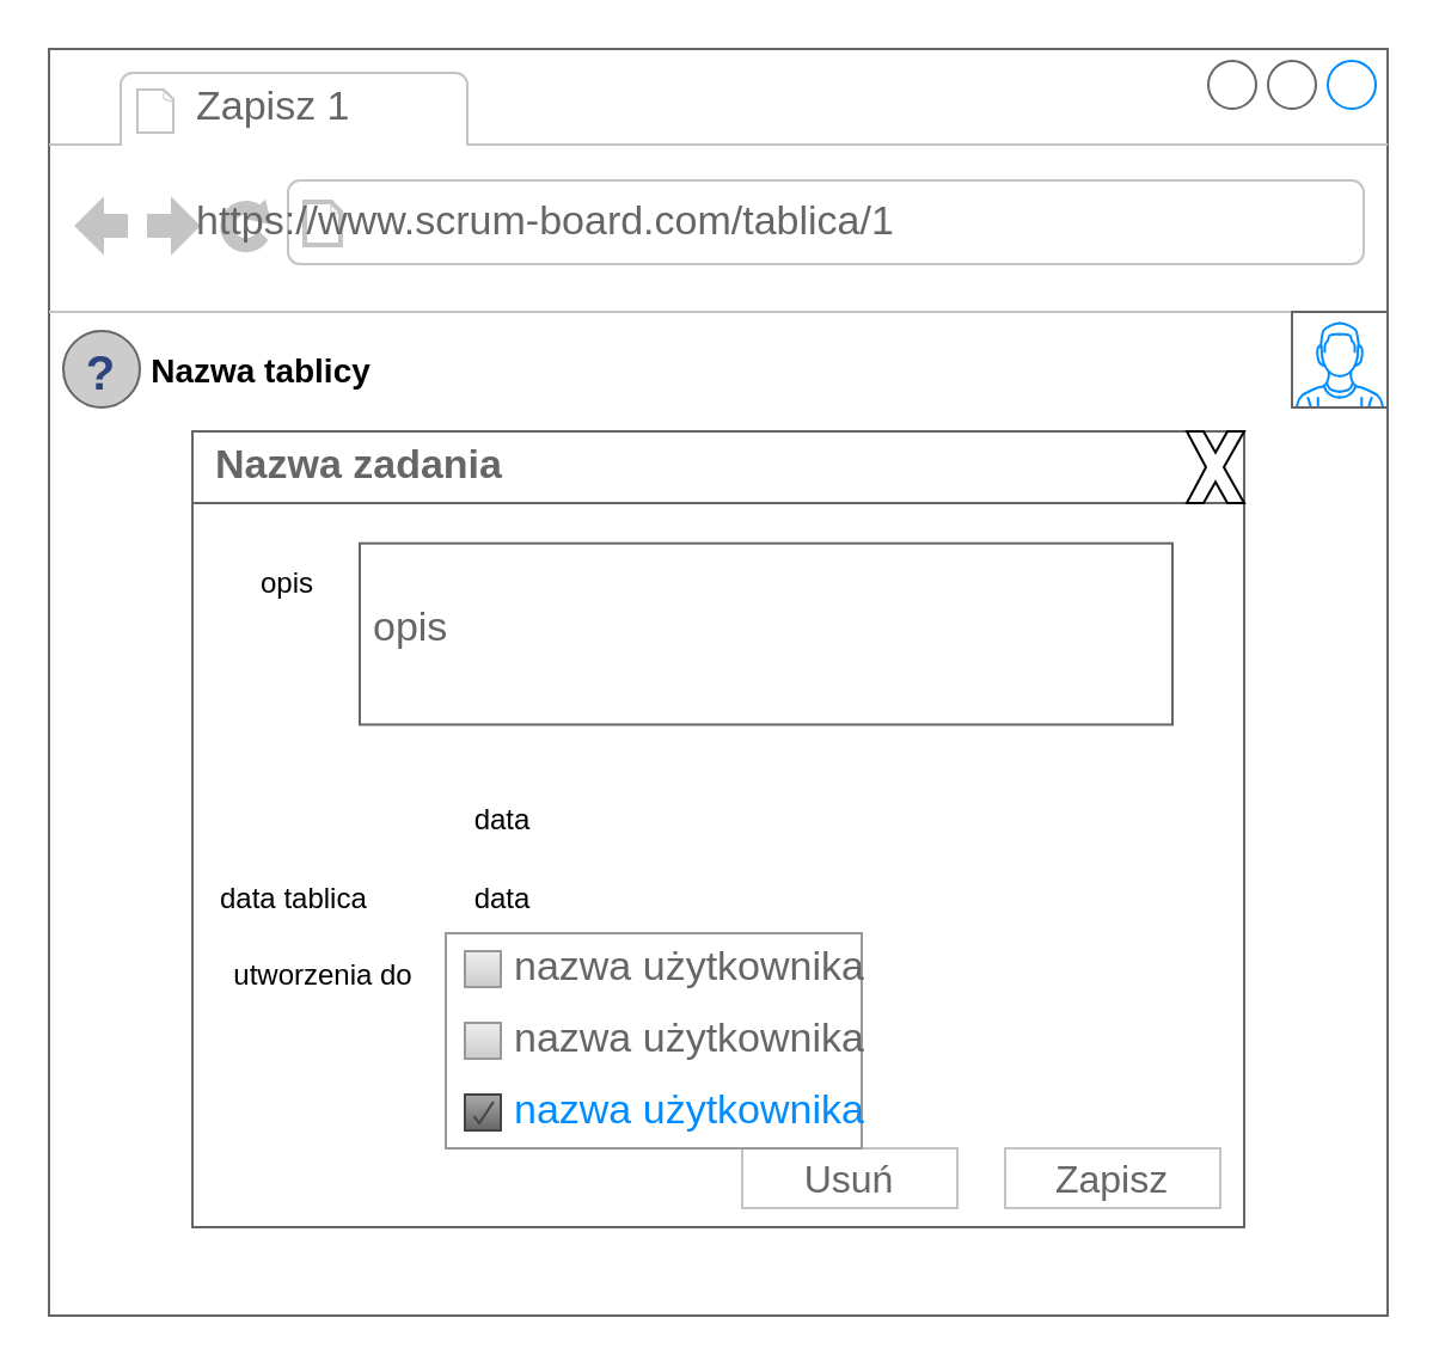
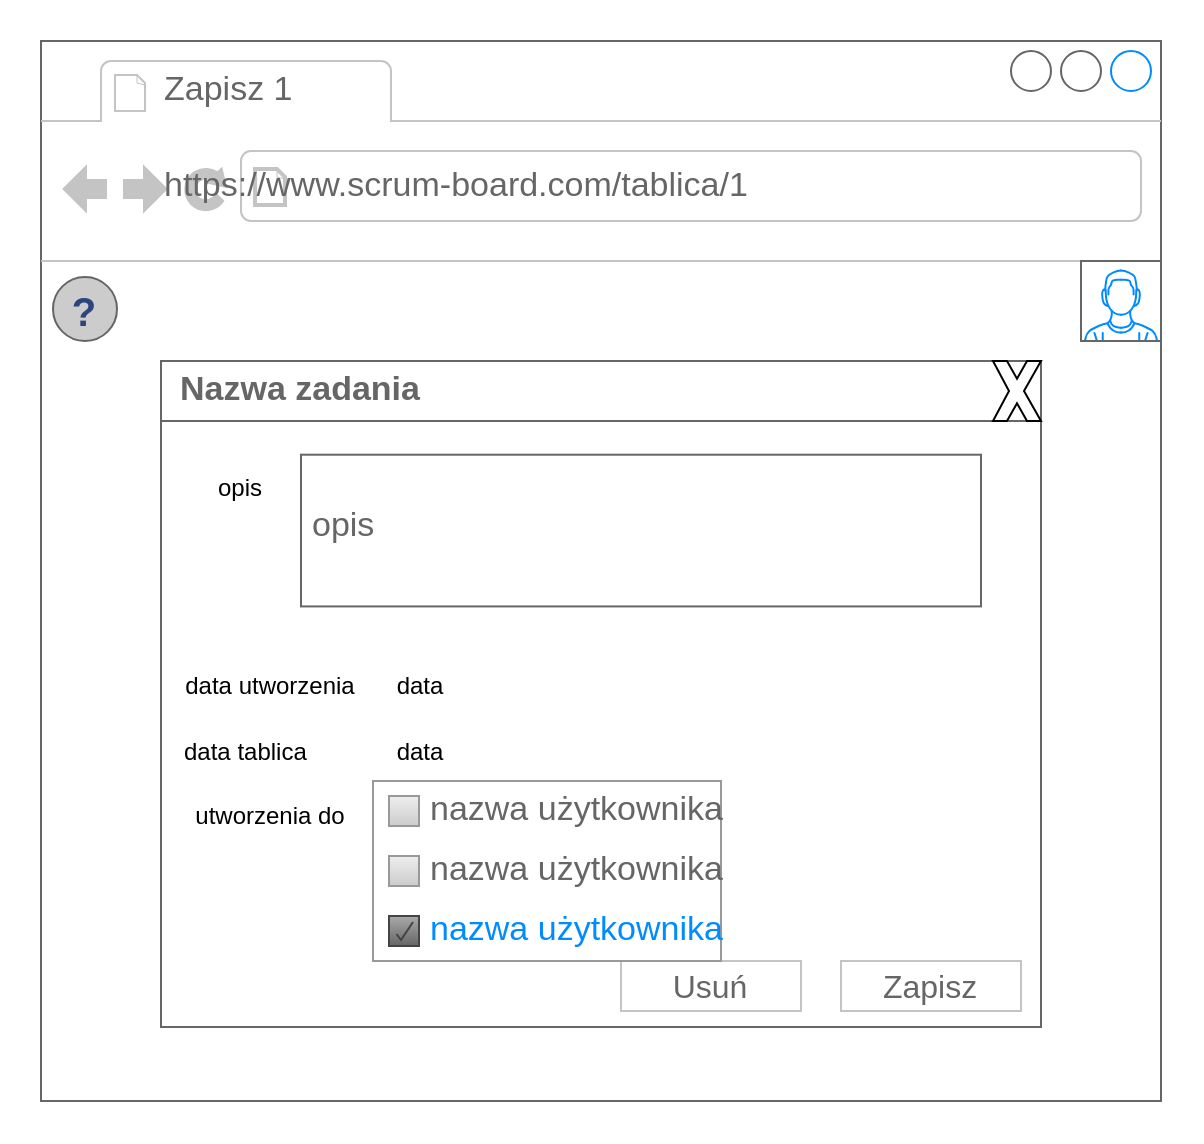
  <mxCell id="0" />
  <mxCell id="1" parent="0" />
  <mxCell id="2" value="" style="strokeWidth=1;shadow=0;dashed=0;align=center;html=1;shape=mxgraph.mockup.containers.browserWindow;rSize=0;strokeColor=#666666;strokeColor2=#008cff;strokeColor3=#c4c4c4;mainText=,;recursiveResize=0;" vertex="1" parent="1"><mxGeometry x="20" y="20" width="560" height="530" as="geometry" /></mxCell>
  <mxCell id="3" value="Zapisz 1" style="strokeWidth=1;shadow=0;dashed=0;align=center;html=1;shape=mxgraph.mockup.containers.anchor;fontSize=17;fontColor=#666666;align=left;whiteSpace=wrap;" vertex="1" parent="2"><mxGeometry x="60" y="12" width="110" height="26" as="geometry" /></mxCell>
  <mxCell id="4" value="https://www.scrum-board.com/tablica/1" style="strokeWidth=1;shadow=0;dashed=0;align=center;html=1;shape=mxgraph.mockup.containers.anchor;rSize=0;fontSize=17;fontColor=#666666;align=left;" vertex="1" parent="2"><mxGeometry x="60" y="60" width="250" height="26" as="geometry" /></mxCell>
  <mxCell id="5" value="" style="verticalLabelPosition=bottom;shadow=0;dashed=0;align=center;html=1;verticalAlign=top;strokeWidth=1;shape=mxgraph.mockup.containers.userMale;strokeColor=#666666;strokeColor2=#008cff;" vertex="1" parent="2"><mxGeometry x="520" y="110" width="40" height="40" as="geometry" /></mxCell>
  <mxCell id="6" value="" style="strokeWidth=1;shadow=0;dashed=0;align=center;html=1;shape=mxgraph.mockup.forms.anchor;align=right;spacingRight=2;fontColor=#666666;" vertex="1" parent="2"><mxGeometry x="60" y="200" width="50" height="18" as="geometry" /></mxCell>
  <mxCell id="7" value="" style="strokeWidth=1;shadow=0;dashed=0;align=center;html=1;shape=mxgraph.mockup.forms.anchor;align=right;spacingRight=2;fontColor=#666666;" vertex="1" parent="2"><mxGeometry x="60" y="230" width="50" height="18" as="geometry" /></mxCell>
  <mxCell id="8" value="" style="verticalLabelPosition=bottom;shadow=0;dashed=0;align=center;html=1;verticalAlign=top;strokeWidth=1;shape=mxgraph.mockup.misc.help_icon;" vertex="1" parent="2"><mxGeometry x="6" y="118" width="32" height="32" as="geometry" /></mxCell>
- <mxCell id="9" value="&lt;font style=&quot;font-size: 14px;&quot;&gt;&lt;b&gt;Nazwa tablicy&lt;/b&gt;&lt;/font&gt;" style="text;html=1;align=center;verticalAlign=middle;whiteSpace=wrap;rounded=0;" vertex="1" parent="2"><mxGeometry x="38" y="120" width="102" height="30" as="geometry" /></mxCell>
  <mxCell id="10" value="Nazwa sekcji" style="swimlane;whiteSpace=wrap;html=1;" vertex="1" parent="2"><mxGeometry x="207.5" y="180" width="145" height="230" as="geometry"><mxRectangle x="215" y="200" width="110" height="30" as="alternateBounds" /></mxGeometry></mxCell>
  <mxCell id="11" value="" style="strokeColor=#999999;verticalLabelPosition=bottom;shadow=0;dashed=0;verticalAlign=top;strokeWidth=2;html=1;shape=mxgraph.mockup.misc.editIcon;" vertex="1" parent="10"><mxGeometry x="115" width="30" height="22" as="geometry" /></mxCell>
  <mxCell id="12" value="" style="endArrow=none;html=1;rounded=0;" edge="1" parent="10"><mxGeometry width="50" height="50" relative="1" as="geometry"><mxPoint x="130" y="50" as="sourcePoint" /><mxPoint x="130" y="30" as="targetPoint" /></mxGeometry></mxCell>
  <mxCell id="13" value="" style="endArrow=none;html=1;rounded=0;" edge="1" parent="10"><mxGeometry width="50" height="50" relative="1" as="geometry"><mxPoint x="140" y="40" as="sourcePoint" /><mxPoint x="120" y="40" as="targetPoint" /></mxGeometry></mxCell>
  <mxCell id="14" value="nazwa zadania" style="rounded=0;whiteSpace=wrap;html=1;" vertex="1" parent="10"><mxGeometry x="7.5" y="60" width="130" height="40" as="geometry" /></mxCell>
  <mxCell id="15" value="nazwa zadania" style="rounded=0;whiteSpace=wrap;html=1;" vertex="1" parent="10"><mxGeometry x="7.5" y="111.25" width="130" height="40" as="geometry" /></mxCell>
  <mxCell id="16" value="nazwa zadania" style="rounded=0;whiteSpace=wrap;html=1;" vertex="1" parent="10"><mxGeometry x="7.5" y="160.98" width="130" height="40" as="geometry" /></mxCell>
  <mxCell id="17" value="" style="verticalLabelPosition=bottom;aspect=fixed;html=1;shape=mxgraph.salesforce.social_studio;" vertex="1" parent="10"><mxGeometry x="120" y="133.75" width="17.5" height="17.5" as="geometry" /></mxCell>
  <mxCell id="18" value="" style="verticalLabelPosition=bottom;aspect=fixed;html=1;shape=mxgraph.salesforce.employees;" vertex="1" parent="10"><mxGeometry x="120" y="182.94" width="17.5" height="18.04" as="geometry" /></mxCell>
  <mxCell id="19" value="" style="endArrow=none;html=1;rounded=0;" edge="1" parent="2"><mxGeometry width="50" height="50" relative="1" as="geometry"><mxPoint x="380" y="305" as="sourcePoint" /><mxPoint x="380" y="285" as="targetPoint" /></mxGeometry></mxCell>
  <mxCell id="20" value="" style="endArrow=none;html=1;rounded=0;" edge="1" parent="2"><mxGeometry width="50" height="50" relative="1" as="geometry"><mxPoint x="390" y="295" as="sourcePoint" /><mxPoint x="370" y="295" as="targetPoint" /></mxGeometry></mxCell>
  <mxCell id="21" value="&lt;font style=&quot;font-size: 9px;&quot;&gt;dodaj nową sekcję&lt;/font&gt;" style="text;html=1;align=center;verticalAlign=middle;whiteSpace=wrap;rounded=0;strokeWidth=1;" vertex="1" parent="2"><mxGeometry x="353" y="310" width="57" height="30" as="geometry" /></mxCell>
  <mxCell id="22" value="" style="strokeWidth=1;shadow=0;dashed=0;align=center;html=1;shape=mxgraph.mockup.containers.rrect;rSize=0;strokeColor=#666666;fontColor=#666666;fontSize=17;verticalAlign=top;whiteSpace=wrap;fillColor=#ffffff;spacingTop=32;" vertex="1" parent="2"><mxGeometry x="60" y="160" width="440" height="333" as="geometry" /></mxCell>
  <mxCell id="23" value="&lt;b&gt;Nazwa zadania&lt;/b&gt;" style="strokeWidth=1;shadow=0;dashed=0;align=center;html=1;shape=mxgraph.mockup.containers.rrect;rSize=0;fontSize=17;fontColor=#666666;strokeColor=#666666;align=left;spacingLeft=8;fillColor=none;resizeWidth=1;whiteSpace=wrap;" vertex="1" parent="22"><mxGeometry width="440.0" height="30" relative="1" as="geometry" /></mxCell>
  <mxCell id="24" value="Usuń" style="strokeWidth=1;shadow=0;dashed=0;align=center;html=1;shape=mxgraph.mockup.containers.rrect;rSize=0;fontSize=16;fontColor=#666666;strokeColor=#c4c4c4;whiteSpace=wrap;fillColor=none;" vertex="1" parent="22"><mxGeometry x="0.25" y="1" width="90" height="25" relative="1" as="geometry"><mxPoint x="120" y="-33" as="offset" /></mxGeometry></mxCell>
  <mxCell id="25" value="Zapisz" style="strokeWidth=1;shadow=0;dashed=0;align=center;html=1;shape=mxgraph.mockup.containers.rrect;rSize=0;fontSize=16;fontColor=#666666;strokeColor=#c4c4c4;whiteSpace=wrap;fillColor=none;" vertex="1" parent="22"><mxGeometry x="0.75" y="1" width="90" height="25" relative="1" as="geometry"><mxPoint x="10" y="-33" as="offset" /></mxGeometry></mxCell>
  <mxCell id="26" value="" style="verticalLabelPosition=bottom;verticalAlign=top;html=1;shape=mxgraph.basic.x" vertex="1" parent="22"><mxGeometry x="416" width="24" height="30" as="geometry" /></mxCell>
  <mxCell id="27" value="opis" style="text;html=1;align=center;verticalAlign=middle;whiteSpace=wrap;rounded=0;" vertex="1" parent="22"><mxGeometry x="10" y="46.853" width="60" height="33.466" as="geometry" /></mxCell>
  <mxCell id="28" value="opis" style="strokeWidth=1;shadow=0;dashed=0;align=center;html=1;shape=mxgraph.mockup.text.textBox;fontColor=#666666;align=left;fontSize=17;spacingLeft=4;spacingTop=-3;whiteSpace=wrap;strokeColor=#666666;mainText=" vertex="1" parent="22"><mxGeometry x="70" y="46.853" width="340" height="75.857" as="geometry" /></mxCell>
+ <mxCell id="29" value="data utworzenia" style="text;html=1;align=center;verticalAlign=middle;whiteSpace=wrap;rounded=0;" vertex="1" parent="22"><mxGeometry x="10" y="146.135" width="90" height="33.466" as="geometry" /></mxCell>
  <mxCell id="30" value="data" style="text;html=1;align=center;verticalAlign=middle;whiteSpace=wrap;rounded=0;" vertex="1" parent="22"><mxGeometry x="100" y="146.135" width="60" height="33.466" as="geometry" /></mxCell>
  <mxCell id="31" value="data tablica" style="text;html=1;align=left;verticalAlign=middle;whiteSpace=wrap;rounded=0;" vertex="1" parent="22"><mxGeometry x="10" y="179.602" width="95" height="33.466" as="geometry" /></mxCell>
  <mxCell id="32" value="data" style="text;html=1;align=center;verticalAlign=middle;whiteSpace=wrap;rounded=0;" vertex="1" parent="22"><mxGeometry x="100" y="179.602" width="60" height="33.466" as="geometry" /></mxCell>
  <mxCell id="33" value="utworzenia do" style="text;html=1;align=center;verticalAlign=middle;whiteSpace=wrap;rounded=0;" vertex="1" parent="22"><mxGeometry x="10" y="213.07" width="90" height="30" as="geometry" /></mxCell>
  <mxCell id="34" value="" style="strokeWidth=1;shadow=0;dashed=0;align=center;html=1;shape=mxgraph.mockup.forms.rrect;rSize=0;strokeColor=#999999;fillColor=#ffffff;recursiveResize=0;" vertex="1" parent="22"><mxGeometry x="106" y="210" width="174" height="90" as="geometry" /></mxCell>
  <mxCell id="35" value="nazwa użytkownika" style="strokeWidth=1;shadow=0;dashed=0;align=center;html=1;shape=mxgraph.mockup.forms.rrect;rSize=0;fillColor=#eeeeee;strokeColor=#999999;gradientColor=#cccccc;align=left;spacingLeft=4;fontSize=17;fontColor=#666666;labelPosition=right;" vertex="1" parent="34"><mxGeometry x="8" y="7.5" width="15" height="15" as="geometry" /></mxCell>
  <mxCell id="36" value="nazwa użytkownika" style="strokeWidth=1;shadow=0;dashed=0;align=center;html=1;shape=mxgraph.mockup.forms.rrect;rSize=0;fillColor=#eeeeee;strokeColor=#999999;gradientColor=#cccccc;align=left;spacingLeft=4;fontSize=17;fontColor=#666666;labelPosition=right;" vertex="1" parent="34"><mxGeometry x="8" y="37.5" width="15" height="15" as="geometry" /></mxCell>
  <mxCell id="37" value="nazwa użytkownika" style="strokeWidth=1;shadow=0;dashed=0;align=center;html=1;shape=mxgraph.mockup.forms.checkbox;rSize=0;resizable=0;fillColor=#aaaaaa;strokeColor=#444444;gradientColor=#666666;align=left;spacingLeft=4;fontSize=17;fontColor=#008cff;labelPosition=right;" vertex="1" parent="34"><mxGeometry x="8" y="67.5" width="15" height="15" as="geometry" /></mxCell>
